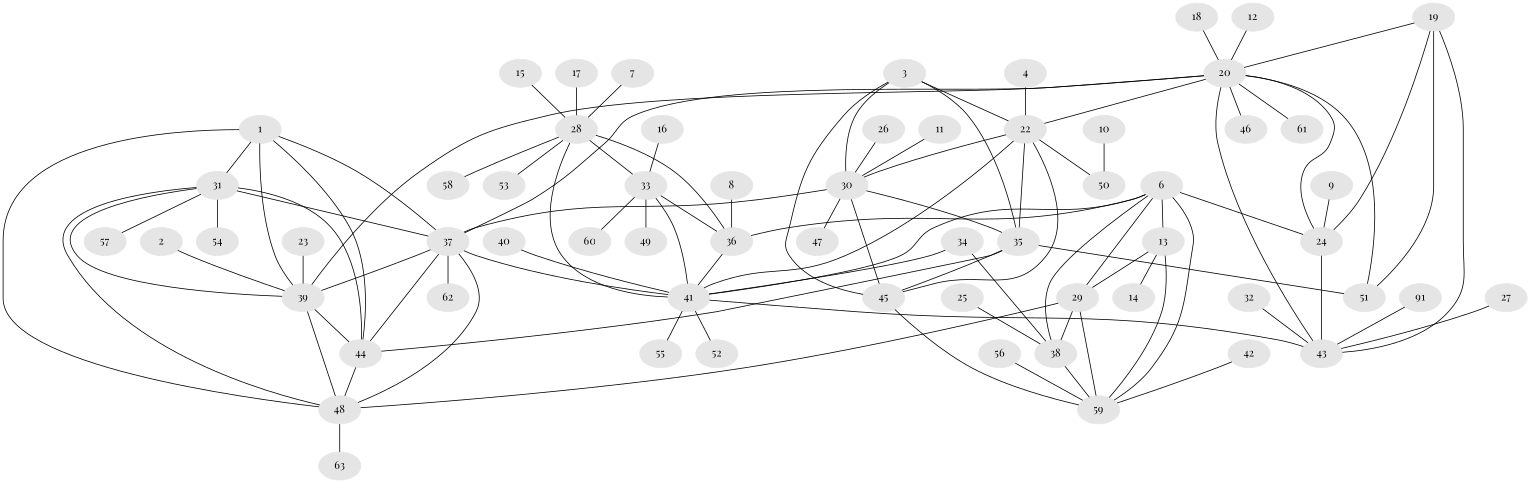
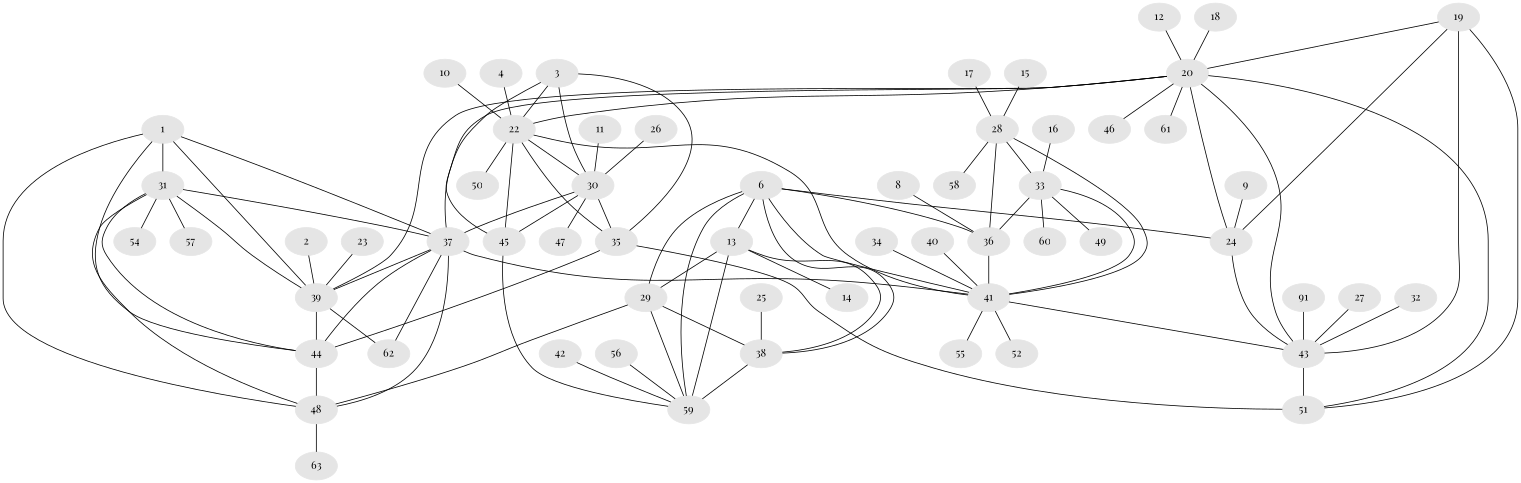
  graph {
    fontname="Playfair Display"
    node [color=gray90 fontname="Playfair Display" style=filled]
    edge [fontname="Playfair Display" weight=1.0]
    1
    31
    37
    39
    44
    48
    54
    57
    41
    62
    63
    2
    3
    22
    30
    35
    45
    50
    47
    51
    59
    4
    6
    13
    24
    29
    36
    38
    14
    43
    52
    55
-   7
    28
    33
-   53
    58
    8
    9
    10
    11
    12
    20
    46
    61
    15
    16
    49
    60
    17
    18
    19
    n53 [label=91]
    23
    25
    26
    27
    32
    34
    40
    42
    56
    1 -- 31
    1 -- 37
    1 -- 39
    1 -- 44
    1 -- 48
    31 -- 37
    31 -- 39
    31 -- 44
    31 -- 48
    31 -- 54
    31 -- 57
    37 -- 39
    37 -- 44
    37 -- 48
    37 -- 41
    37 -- 62
    39 -- 44
-   39 -- 48
+   39 -- 62
    44 -- 48
    48 -- 63
    41 -- 43
    41 -- 52
    41 -- 55
    2 -- 39
    3 -- 22 [weight=2.0]
    3 -- 30 [weight=2.0]
    3 -- 35 [weight=2.0]
    3 -- 45 [weight=2.0]
    22 -- 41
    22 -- 30
    22 -- 35
    22 -- 45
    22 -- 50
    30 -- 37
    30 -- 35
    30 -- 45
    30 -- 47
    35 -- 44
-   35 -- 45
    35 -- 51
    45 -- 59
    4 -- 22
    6 -- 41
    6 -- 59 [weight=2.0]
    6 -- 13
    6 -- 24
    6 -- 29
    6 -- 36
    6 -- 38
    13 -- 59 [weight=2.0]
    13 -- 29
-   34 -- 38
+   13 -- 38
    13 -- 14
    24 -- 43 [weight=2.0]
    29 -- 48
    29 -- 59 [weight=2.0]
    29 -- 38
    36 -- 41
    38 -- 59 [weight=2.0]
-   7 -- 28
+   43 -- 51 [weight=2.0]
    28 -- 41 [weight=2.0]
    28 -- 36 [weight=2.0]
    28 -- 33 [weight=4.0]
-   28 -- 53
    28 -- 58
    33 -- 41 [weight=2.0]
    33 -- 36 [weight=2.0]
    33 -- 49
    33 -- 60
    8 -- 36
    9 -- 24
-   10 -- 50
+   10 -- 22
    11 -- 30
    12 -- 20
    20 -- 37
    20 -- 39
    20 -- 22
    20 -- 51
    20 -- 24
    20 -- 43 [weight=2.0]
    20 -- 46
    20 -- 61
    15 -- 28
    16 -- 33
    17 -- 28
    18 -- 20
    19 -- 51
    19 -- 24
    19 -- 43 [weight=2.0]
    19 -- 20
    n53 -- 43
    23 -- 39
    25 -- 38
    26 -- 30
    27 -- 43
    32 -- 43
    34 -- 41
    40 -- 41
    42 -- 59
    56 -- 59
  }
